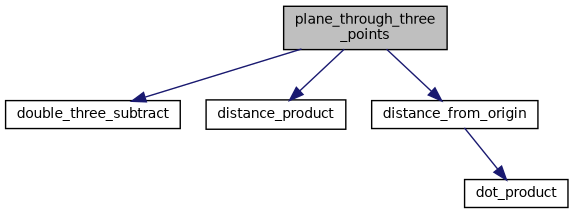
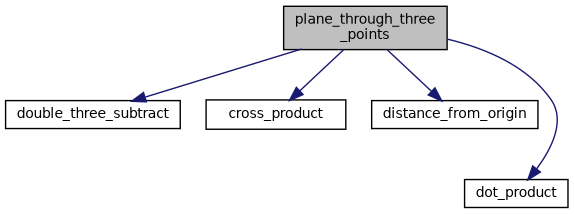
  digraph {
    rankdir=TB
    node [color=black fillcolor=white fontname=Helvetica fontsize=10 shape=record style=filled]
    edge [color=midnightblue fontname=Helvetica fontsize=10 labelfontname=Helvetica labelfontsize=10 style=solid]
    n1 [fillcolor=grey75 fontcolor=black height=0.2 label="plane_through_three\l_points" width=0.4]
    n2 [height=0.2 label=double_three_subtract width=0.4]
-   n3 [height=0.2 label=distance_product width=0.4]
+   n3 [height=0.2 label=cross_product width=0.4]
    n4 [height=0.2 label=distance_from_origin width=0.4]
    n5 [height=0.2 label=dot_product width=0.4]
    n1 -> n2
    n1 -> n3
    n1 -> n4
-   n4 -> n5
+   n1 -> n5
  }
